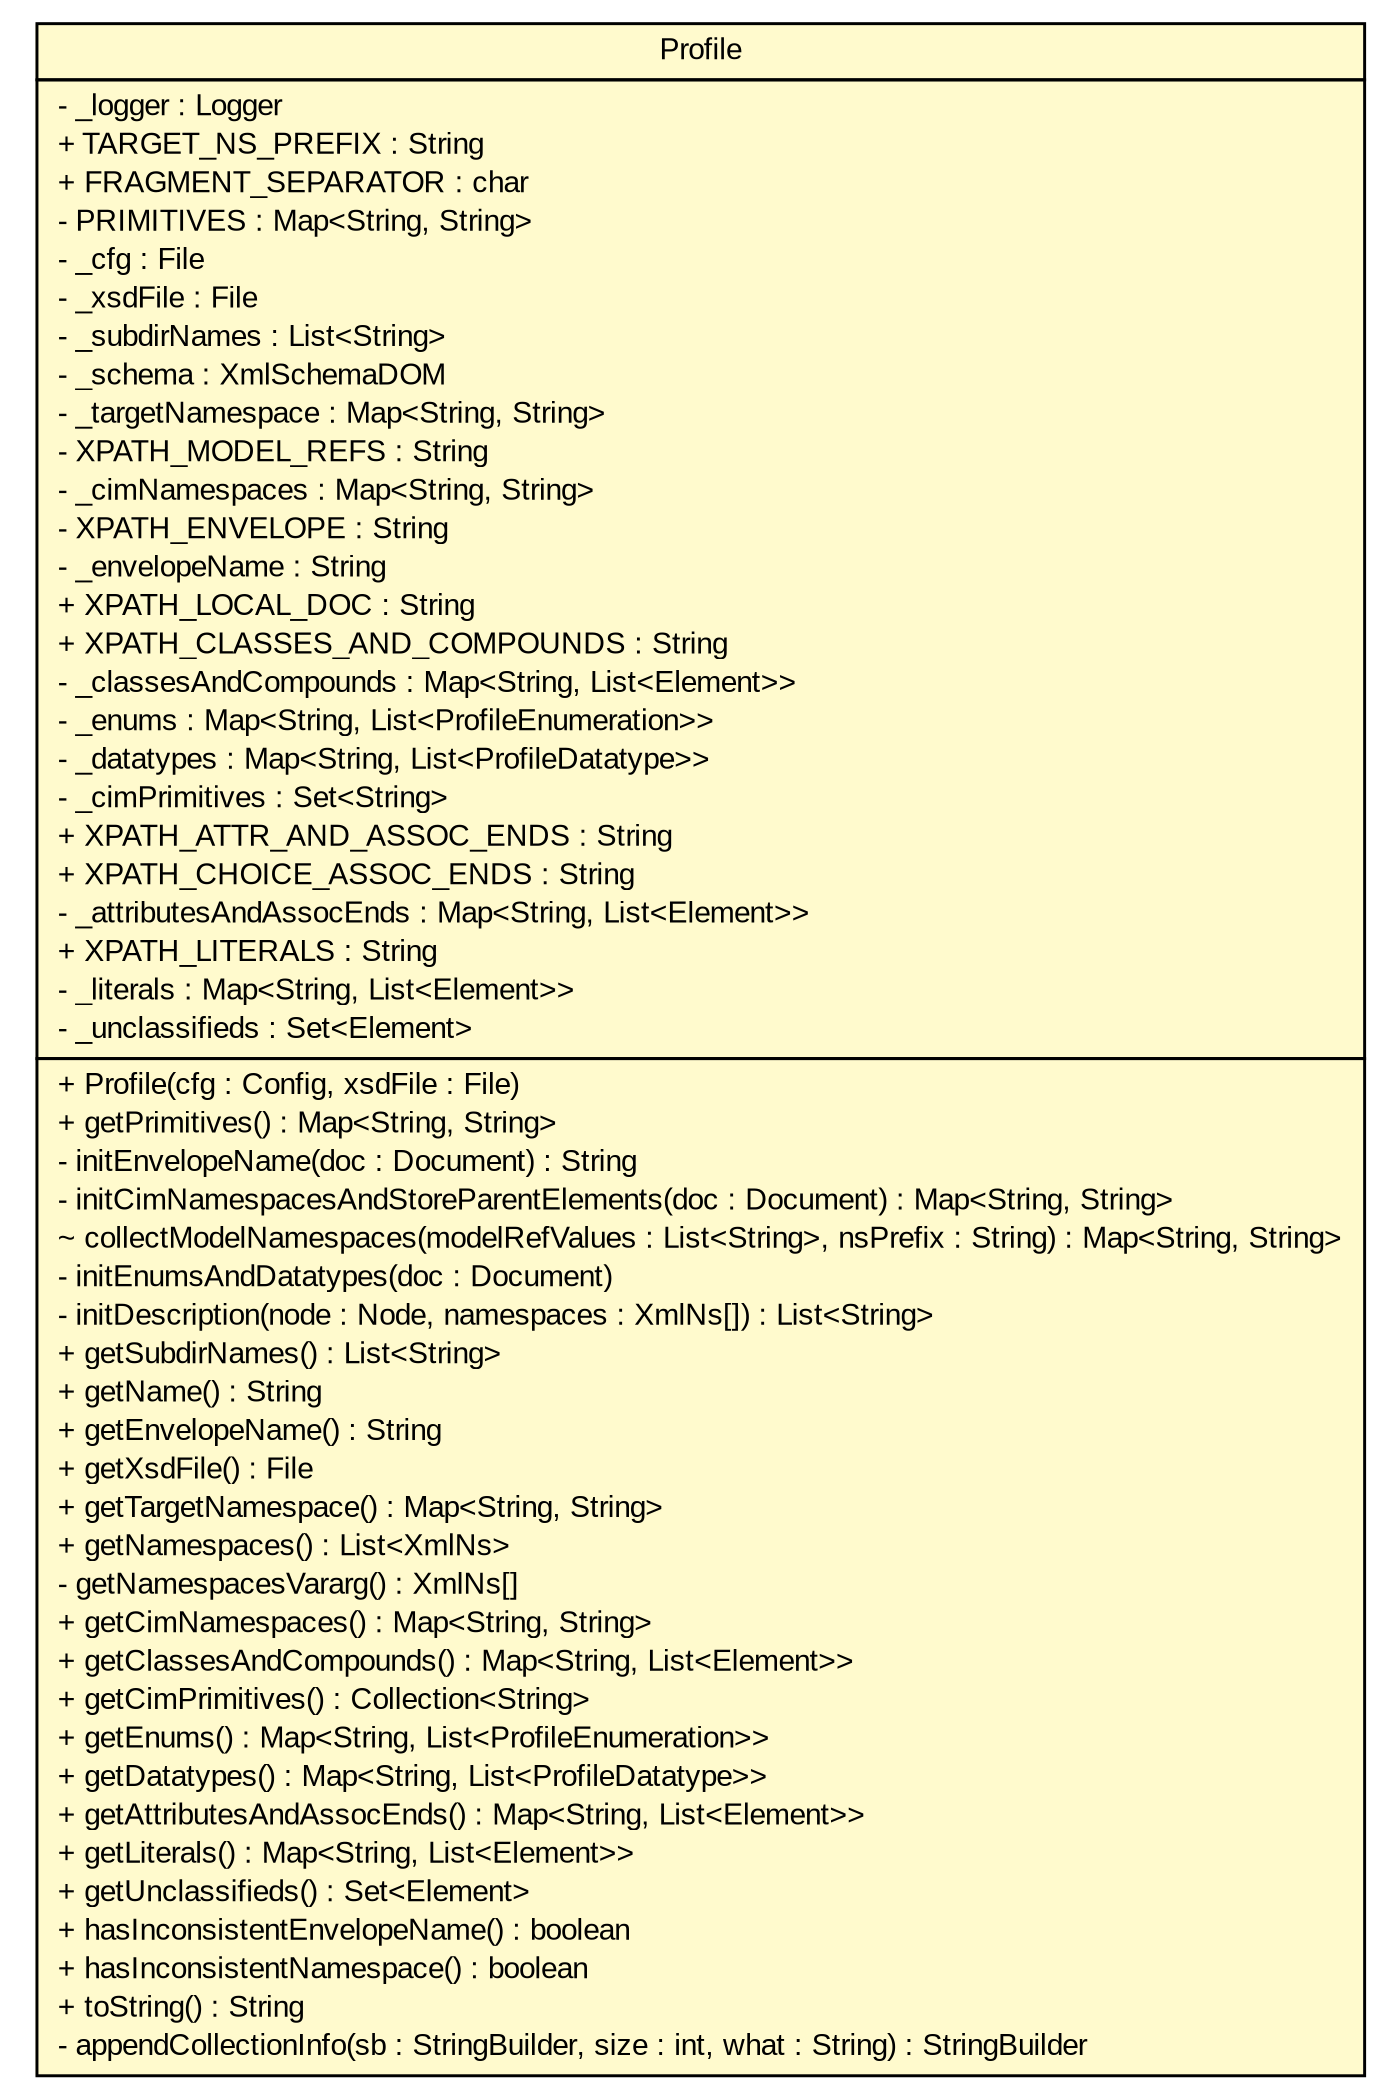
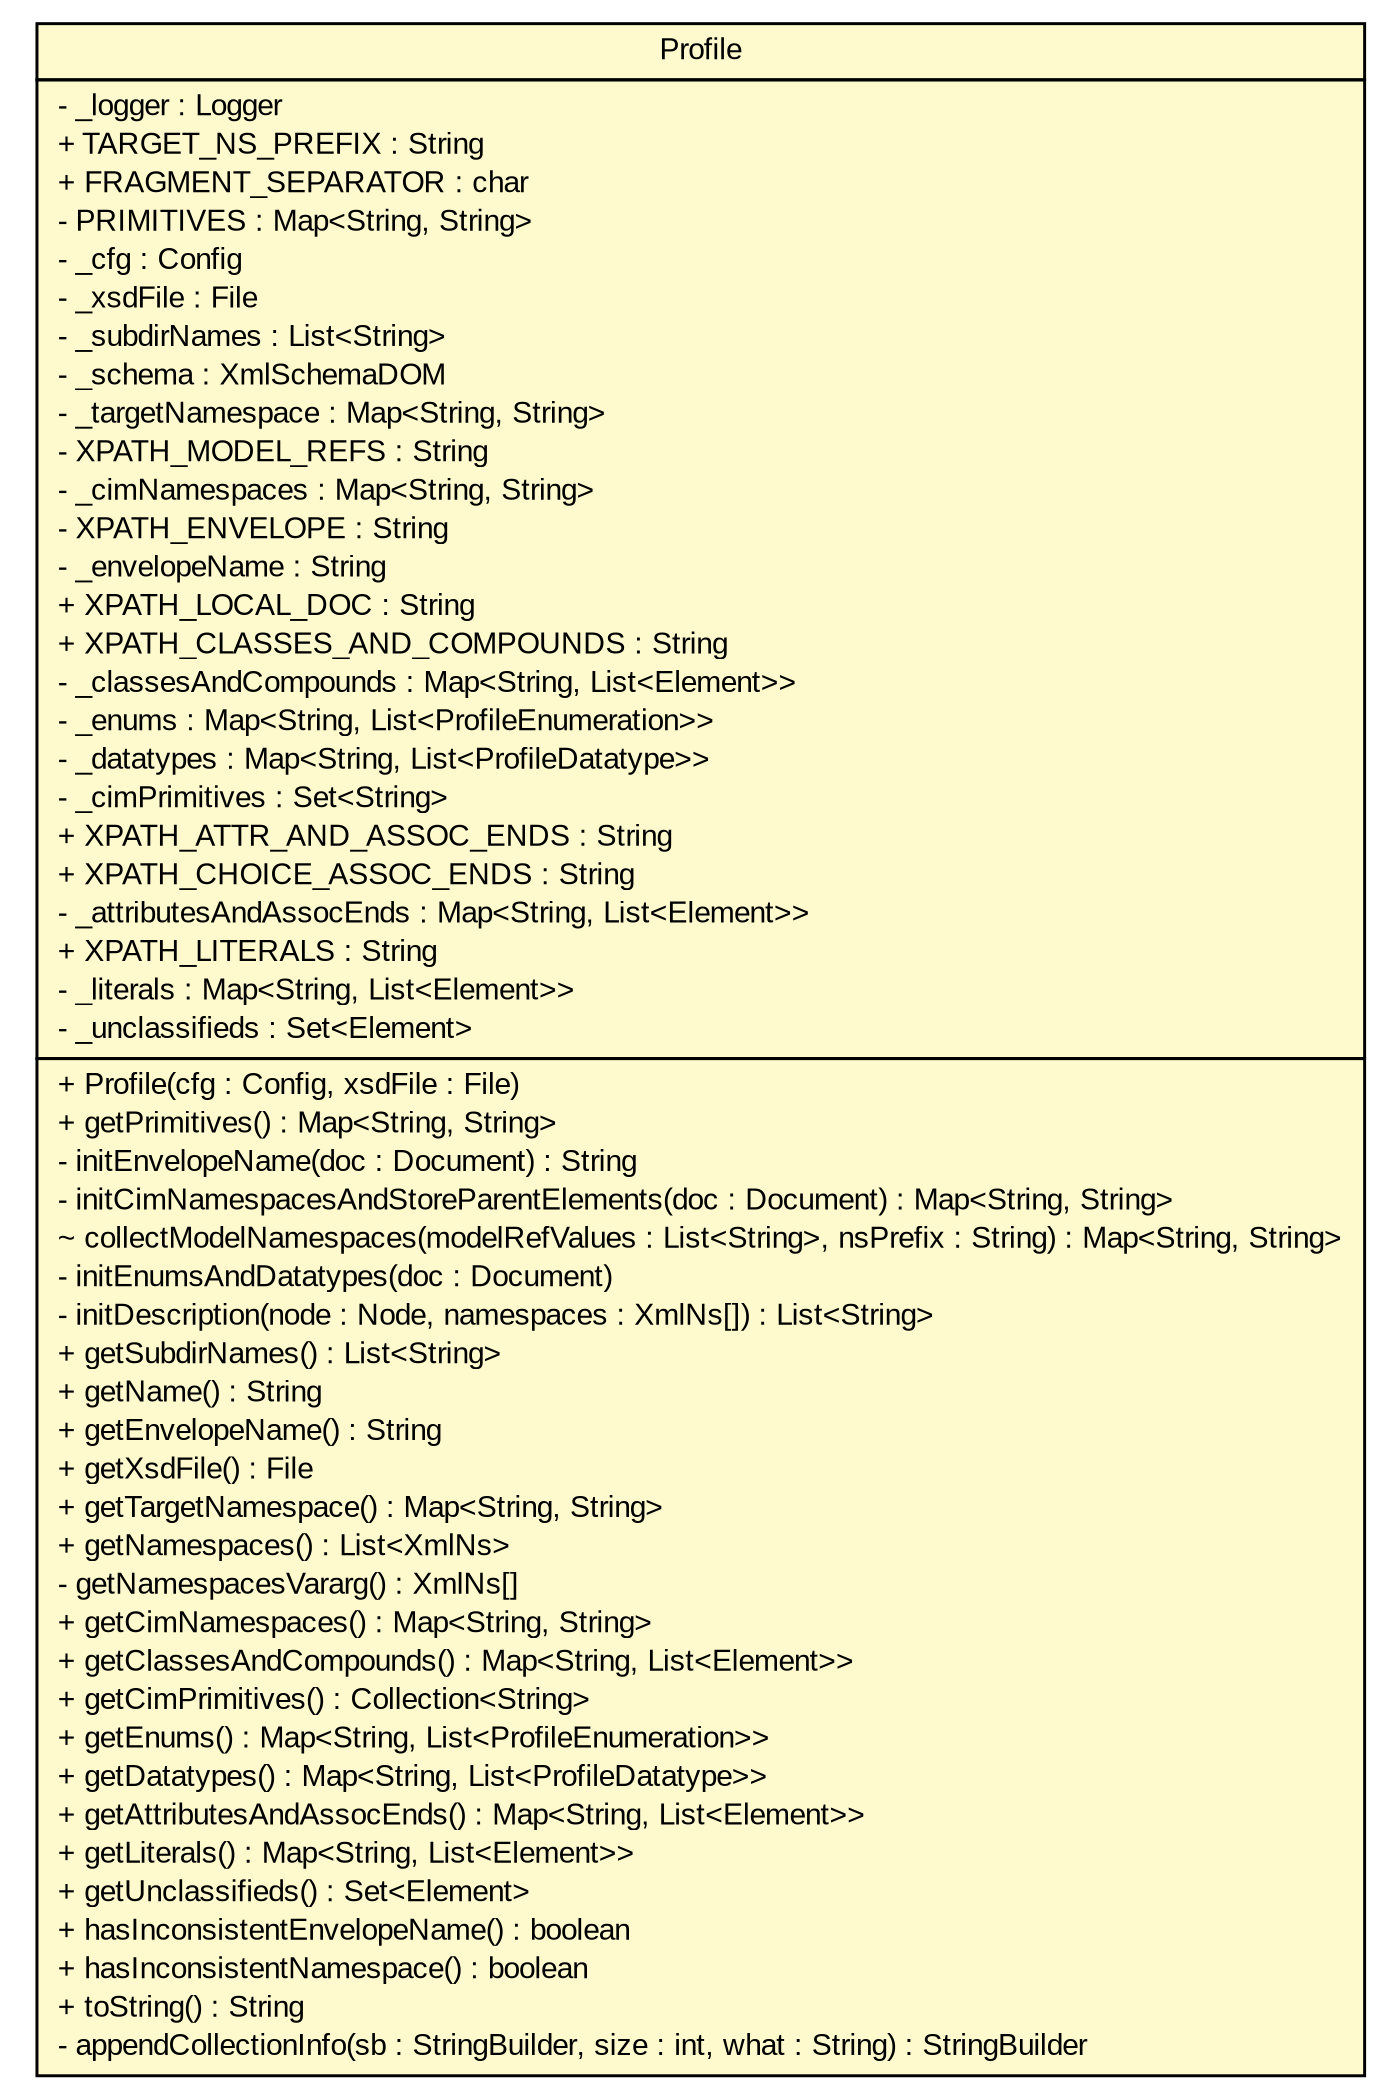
  digraph {
    nodesep=0.25
    ranksep=0.5
-   n1 [fontcolor=black fontname=arial fontsize=10.0 label=<<table title="org.tanjakostic.jcleancim.experimental.builder.xsd.Profile" border="0" cellborder="1" cellspacing="0" cellpadding="2" port="p" bgcolor="lemonChiffon" href="./Profile.html"> 		<tr><td><table border="0" cellspacing="0" cellpadding="1"> <tr><td align="center" balign="center"> Profile </td></tr> 		</table></td></tr> 		<tr><td><table border="0" cellspacing="0" cellpadding="1"> <tr><td align="left" balign="left"> - _logger : Logger </td></tr> <tr><td align="left" balign="left"> + TARGET_NS_PREFIX : String </td></tr> <tr><td align="left" balign="left"> + FRAGMENT_SEPARATOR : char </td></tr> <tr><td align="left" balign="left"> - PRIMITIVES : Map&lt;String, String&gt; </td></tr> <tr><td align="left" balign="left"> - _cfg : File </td></tr> <tr><td align="left" balign="left"> - _xsdFile : File </td></tr> <tr><td align="left" balign="left"> - _subdirNames : List&lt;String&gt; </td></tr> <tr><td align="left" balign="left"> - _schema : XmlSchemaDOM </td></tr> <tr><td align="left" balign="left"> - _targetNamespace : Map&lt;String, String&gt; </td></tr> <tr><td align="left" balign="left"> - XPATH_MODEL_REFS : String </td></tr> <tr><td align="left" balign="left"> - _cimNamespaces : Map&lt;String, String&gt; </td></tr> <tr><td align="left" balign="left"> - XPATH_ENVELOPE : String </td></tr> <tr><td align="left" balign="left"> - _envelopeName : String </td></tr> <tr><td align="left" balign="left"> + XPATH_LOCAL_DOC : String </td></tr> <tr><td align="left" balign="left"> + XPATH_CLASSES_AND_COMPOUNDS : String </td></tr> <tr><td align="left" balign="left"> - _classesAndCompounds : Map&lt;String, List&lt;Element&gt;&gt; </td></tr> <tr><td align="left" balign="left"> - _enums : Map&lt;String, List&lt;ProfileEnumeration&gt;&gt; </td></tr> <tr><td align="left" balign="left"> - _datatypes : Map&lt;String, List&lt;ProfileDatatype&gt;&gt; </td></tr> <tr><td align="left" balign="left"> - _cimPrimitives : Set&lt;String&gt; </td></tr> <tr><td align="left" balign="left"> + XPATH_ATTR_AND_ASSOC_ENDS : String </td></tr> <tr><td align="left" balign="left"> + XPATH_CHOICE_ASSOC_ENDS : String </td></tr> <tr><td align="left" balign="left"> - _attributesAndAssocEnds : Map&lt;String, List&lt;Element&gt;&gt; </td></tr> <tr><td align="left" balign="left"> + XPATH_LITERALS : String </td></tr> <tr><td align="left" balign="left"> - _literals : Map&lt;String, List&lt;Element&gt;&gt; </td></tr> <tr><td align="left" balign="left"> - _unclassifieds : Set&lt;Element&gt; </td></tr> 		</table></td></tr> 		<tr><td><table border="0" cellspacing="0" cellpadding="1"> <tr><td align="left" balign="left"> + Profile(cfg : Config, xsdFile : File) </td></tr> <tr><td align="left" balign="left"> + getPrimitives() : Map&lt;String, String&gt; </td></tr> <tr><td align="left" balign="left"> - initEnvelopeName(doc : Document) : String </td></tr> <tr><td align="left" balign="left"> - initCimNamespacesAndStoreParentElements(doc : Document) : Map&lt;String, String&gt; </td></tr> <tr><td align="left" balign="left"> ~ collectModelNamespaces(modelRefValues : List&lt;String&gt;, nsPrefix : String) : Map&lt;String, String&gt; </td></tr> <tr><td align="left" balign="left"> - initEnumsAndDatatypes(doc : Document) </td></tr> <tr><td align="left" balign="left"> - initDescription(node : Node, namespaces : XmlNs[]) : List&lt;String&gt; </td></tr> <tr><td align="left" balign="left"> + getSubdirNames() : List&lt;String&gt; </td></tr> <tr><td align="left" balign="left"> + getName() : String </td></tr> <tr><td align="left" balign="left"> + getEnvelopeName() : String </td></tr> <tr><td align="left" balign="left"> + getXsdFile() : File </td></tr> <tr><td align="left" balign="left"> + getTargetNamespace() : Map&lt;String, String&gt; </td></tr> <tr><td align="left" balign="left"> + getNamespaces() : List&lt;XmlNs&gt; </td></tr> <tr><td align="left" balign="left"> - getNamespacesVararg() : XmlNs[] </td></tr> <tr><td align="left" balign="left"> + getCimNamespaces() : Map&lt;String, String&gt; </td></tr> <tr><td align="left" balign="left"> + getClassesAndCompounds() : Map&lt;String, List&lt;Element&gt;&gt; </td></tr> <tr><td align="left" balign="left"> + getCimPrimitives() : Collection&lt;String&gt; </td></tr> <tr><td align="left" balign="left"> + getEnums() : Map&lt;String, List&lt;ProfileEnumeration&gt;&gt; </td></tr> <tr><td align="left" balign="left"> + getDatatypes() : Map&lt;String, List&lt;ProfileDatatype&gt;&gt; </td></tr> <tr><td align="left" balign="left"> + getAttributesAndAssocEnds() : Map&lt;String, List&lt;Element&gt;&gt; </td></tr> <tr><td align="left" balign="left"> + getLiterals() : Map&lt;String, List&lt;Element&gt;&gt; </td></tr> <tr><td align="left" balign="left"> + getUnclassifieds() : Set&lt;Element&gt; </td></tr> <tr><td align="left" balign="left"> + hasInconsistentEnvelopeName() : boolean </td></tr> <tr><td align="left" balign="left"> + hasInconsistentNamespace() : boolean </td></tr> <tr><td align="left" balign="left"> + toString() : String </td></tr> <tr><td align="left" balign="left"> - appendCollectionInfo(sb : StringBuilder, size : int, what : String) : StringBuilder </td></tr> 		</table></td></tr> 		</table>> shape=plaintext]
+   n1 [fontcolor=black fontname=arial fontsize=10.0 label=<<table title="org.tanjakostic.jcleancim.experimental.builder.xsd.Profile" border="0" cellborder="1" cellspacing="0" cellpadding="2" port="p" bgcolor="lemonChiffon" href="./Profile.html"> 		<tr><td><table border="0" cellspacing="0" cellpadding="1"> <tr><td align="center" balign="center"> Profile </td></tr> 		</table></td></tr> 		<tr><td><table border="0" cellspacing="0" cellpadding="1"> <tr><td align="left" balign="left"> - _logger : Logger </td></tr> <tr><td align="left" balign="left"> + TARGET_NS_PREFIX : String </td></tr> <tr><td align="left" balign="left"> + FRAGMENT_SEPARATOR : char </td></tr> <tr><td align="left" balign="left"> - PRIMITIVES : Map&lt;String, String&gt; </td></tr> <tr><td align="left" balign="left"> - _cfg : Config </td></tr> <tr><td align="left" balign="left"> - _xsdFile : File </td></tr> <tr><td align="left" balign="left"> - _subdirNames : List&lt;String&gt; </td></tr> <tr><td align="left" balign="left"> - _schema : XmlSchemaDOM </td></tr> <tr><td align="left" balign="left"> - _targetNamespace : Map&lt;String, String&gt; </td></tr> <tr><td align="left" balign="left"> - XPATH_MODEL_REFS : String </td></tr> <tr><td align="left" balign="left"> - _cimNamespaces : Map&lt;String, String&gt; </td></tr> <tr><td align="left" balign="left"> - XPATH_ENVELOPE : String </td></tr> <tr><td align="left" balign="left"> - _envelopeName : String </td></tr> <tr><td align="left" balign="left"> + XPATH_LOCAL_DOC : String </td></tr> <tr><td align="left" balign="left"> + XPATH_CLASSES_AND_COMPOUNDS : String </td></tr> <tr><td align="left" balign="left"> - _classesAndCompounds : Map&lt;String, List&lt;Element&gt;&gt; </td></tr> <tr><td align="left" balign="left"> - _enums : Map&lt;String, List&lt;ProfileEnumeration&gt;&gt; </td></tr> <tr><td align="left" balign="left"> - _datatypes : Map&lt;String, List&lt;ProfileDatatype&gt;&gt; </td></tr> <tr><td align="left" balign="left"> - _cimPrimitives : Set&lt;String&gt; </td></tr> <tr><td align="left" balign="left"> + XPATH_ATTR_AND_ASSOC_ENDS : String </td></tr> <tr><td align="left" balign="left"> + XPATH_CHOICE_ASSOC_ENDS : String </td></tr> <tr><td align="left" balign="left"> - _attributesAndAssocEnds : Map&lt;String, List&lt;Element&gt;&gt; </td></tr> <tr><td align="left" balign="left"> + XPATH_LITERALS : String </td></tr> <tr><td align="left" balign="left"> - _literals : Map&lt;String, List&lt;Element&gt;&gt; </td></tr> <tr><td align="left" balign="left"> - _unclassifieds : Set&lt;Element&gt; </td></tr> 		</table></td></tr> 		<tr><td><table border="0" cellspacing="0" cellpadding="1"> <tr><td align="left" balign="left"> + Profile(cfg : Config, xsdFile : File) </td></tr> <tr><td align="left" balign="left"> + getPrimitives() : Map&lt;String, String&gt; </td></tr> <tr><td align="left" balign="left"> - initEnvelopeName(doc : Document) : String </td></tr> <tr><td align="left" balign="left"> - initCimNamespacesAndStoreParentElements(doc : Document) : Map&lt;String, String&gt; </td></tr> <tr><td align="left" balign="left"> ~ collectModelNamespaces(modelRefValues : List&lt;String&gt;, nsPrefix : String) : Map&lt;String, String&gt; </td></tr> <tr><td align="left" balign="left"> - initEnumsAndDatatypes(doc : Document) </td></tr> <tr><td align="left" balign="left"> - initDescription(node : Node, namespaces : XmlNs[]) : List&lt;String&gt; </td></tr> <tr><td align="left" balign="left"> + getSubdirNames() : List&lt;String&gt; </td></tr> <tr><td align="left" balign="left"> + getName() : String </td></tr> <tr><td align="left" balign="left"> + getEnvelopeName() : String </td></tr> <tr><td align="left" balign="left"> + getXsdFile() : File </td></tr> <tr><td align="left" balign="left"> + getTargetNamespace() : Map&lt;String, String&gt; </td></tr> <tr><td align="left" balign="left"> + getNamespaces() : List&lt;XmlNs&gt; </td></tr> <tr><td align="left" balign="left"> - getNamespacesVararg() : XmlNs[] </td></tr> <tr><td align="left" balign="left"> + getCimNamespaces() : Map&lt;String, String&gt; </td></tr> <tr><td align="left" balign="left"> + getClassesAndCompounds() : Map&lt;String, List&lt;Element&gt;&gt; </td></tr> <tr><td align="left" balign="left"> + getCimPrimitives() : Collection&lt;String&gt; </td></tr> <tr><td align="left" balign="left"> + getEnums() : Map&lt;String, List&lt;ProfileEnumeration&gt;&gt; </td></tr> <tr><td align="left" balign="left"> + getDatatypes() : Map&lt;String, List&lt;ProfileDatatype&gt;&gt; </td></tr> <tr><td align="left" balign="left"> + getAttributesAndAssocEnds() : Map&lt;String, List&lt;Element&gt;&gt; </td></tr> <tr><td align="left" balign="left"> + getLiterals() : Map&lt;String, List&lt;Element&gt;&gt; </td></tr> <tr><td align="left" balign="left"> + getUnclassifieds() : Set&lt;Element&gt; </td></tr> <tr><td align="left" balign="left"> + hasInconsistentEnvelopeName() : boolean </td></tr> <tr><td align="left" balign="left"> + hasInconsistentNamespace() : boolean </td></tr> <tr><td align="left" balign="left"> + toString() : String </td></tr> <tr><td align="left" balign="left"> - appendCollectionInfo(sb : StringBuilder, size : int, what : String) : StringBuilder </td></tr> 		</table></td></tr> 		</table>> shape=plaintext]
  }
